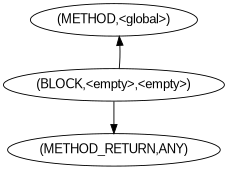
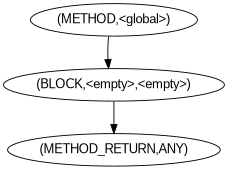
  digraph {
    fontname="Liberation Sans"
    node [fontname="Liberation Sans"]
    edge [fontname="Liberation Sans"]
    n1 [label=<(METHOD,&lt;global&gt;)>]
    n2 [label=<(BLOCK,&lt;empty&gt;,&lt;empty&gt;)>]
    n3 [label=<(METHOD_RETURN,ANY)>]
-   n2 -> n1
+   n1 -> n2
    n2 -> n3
  }
